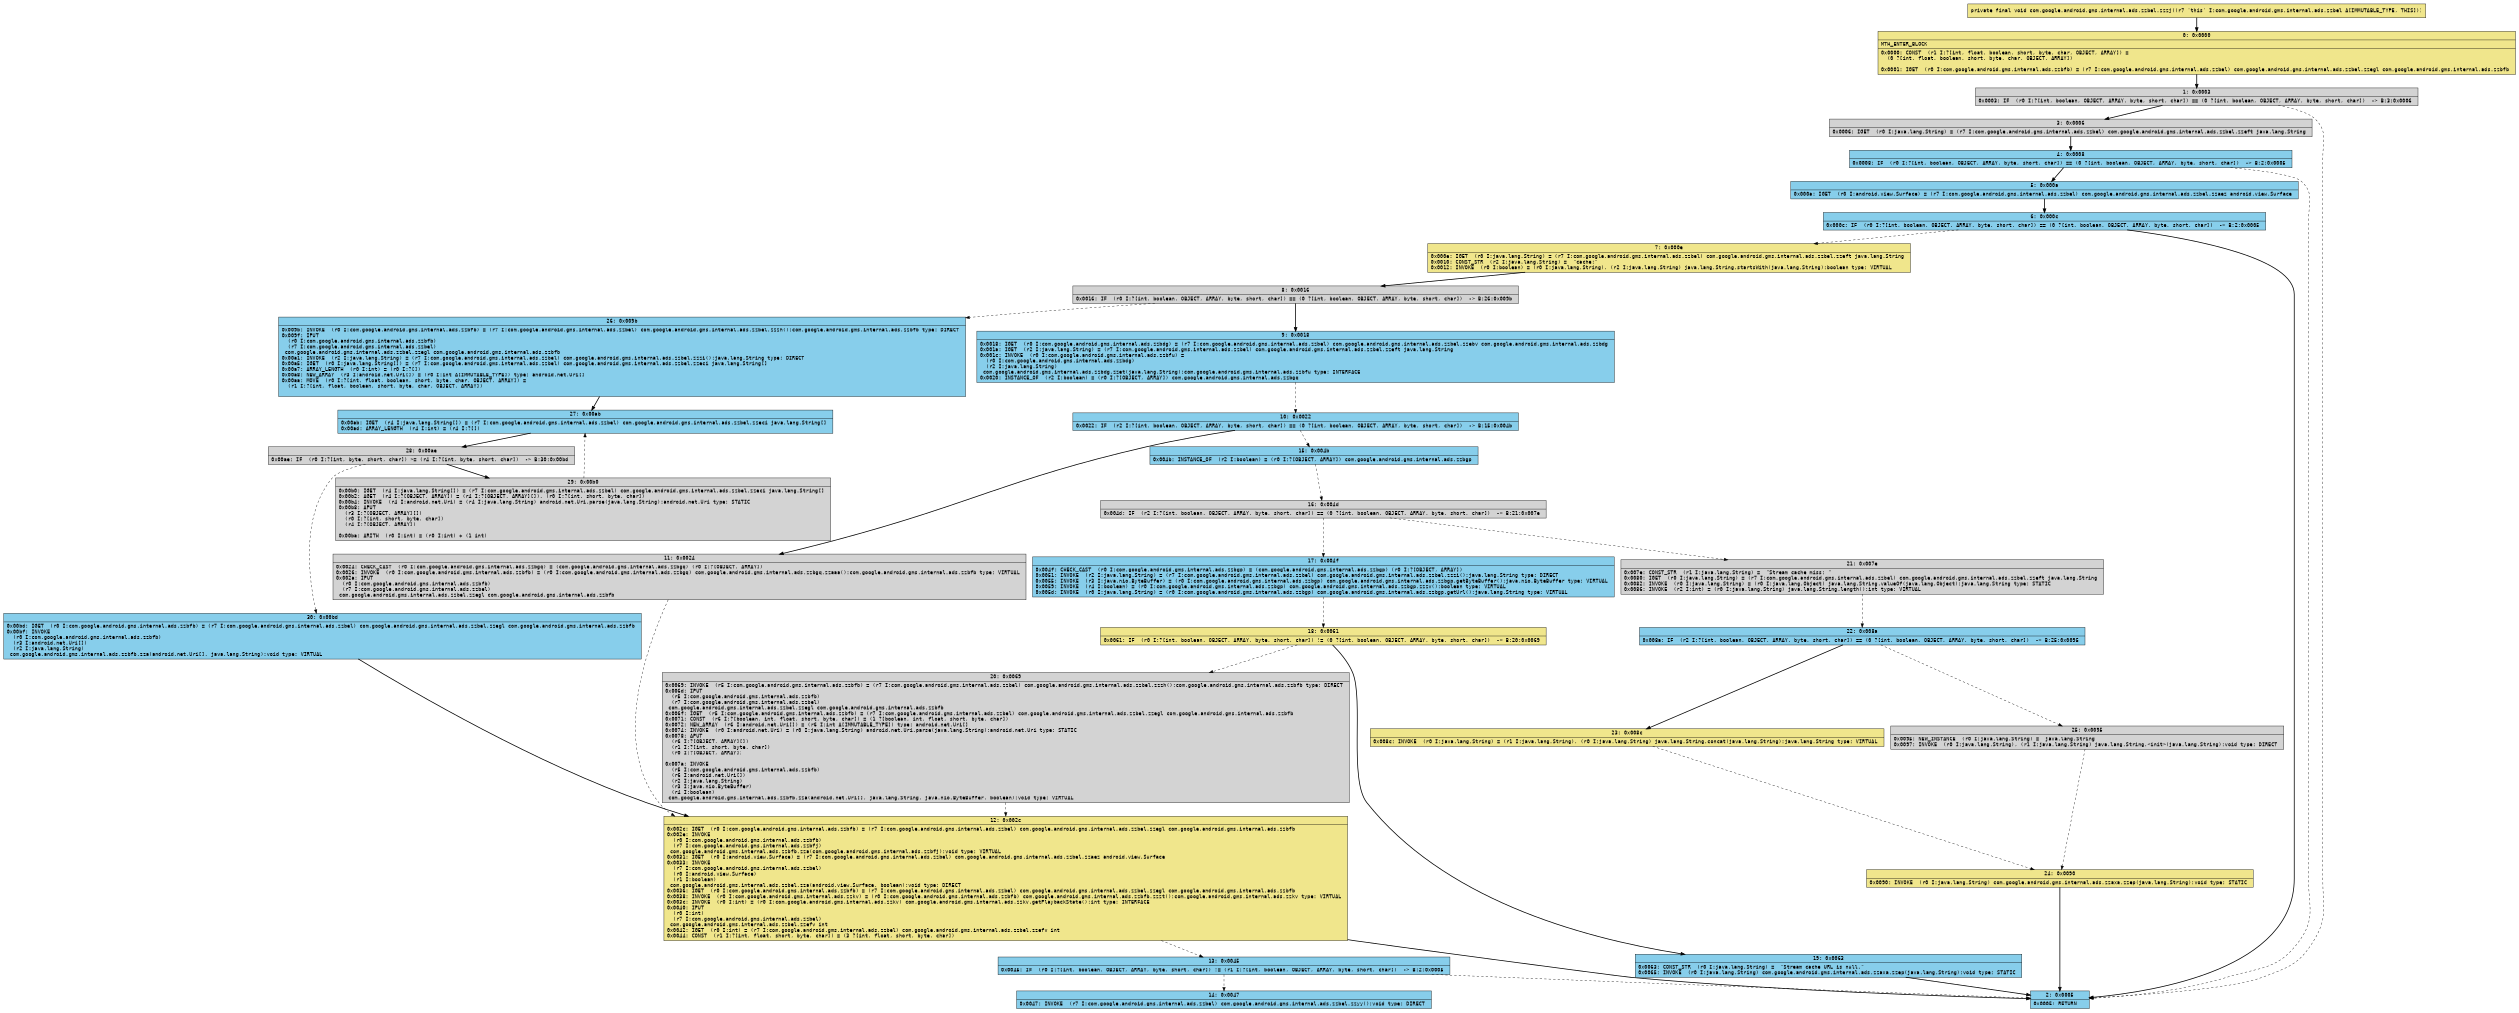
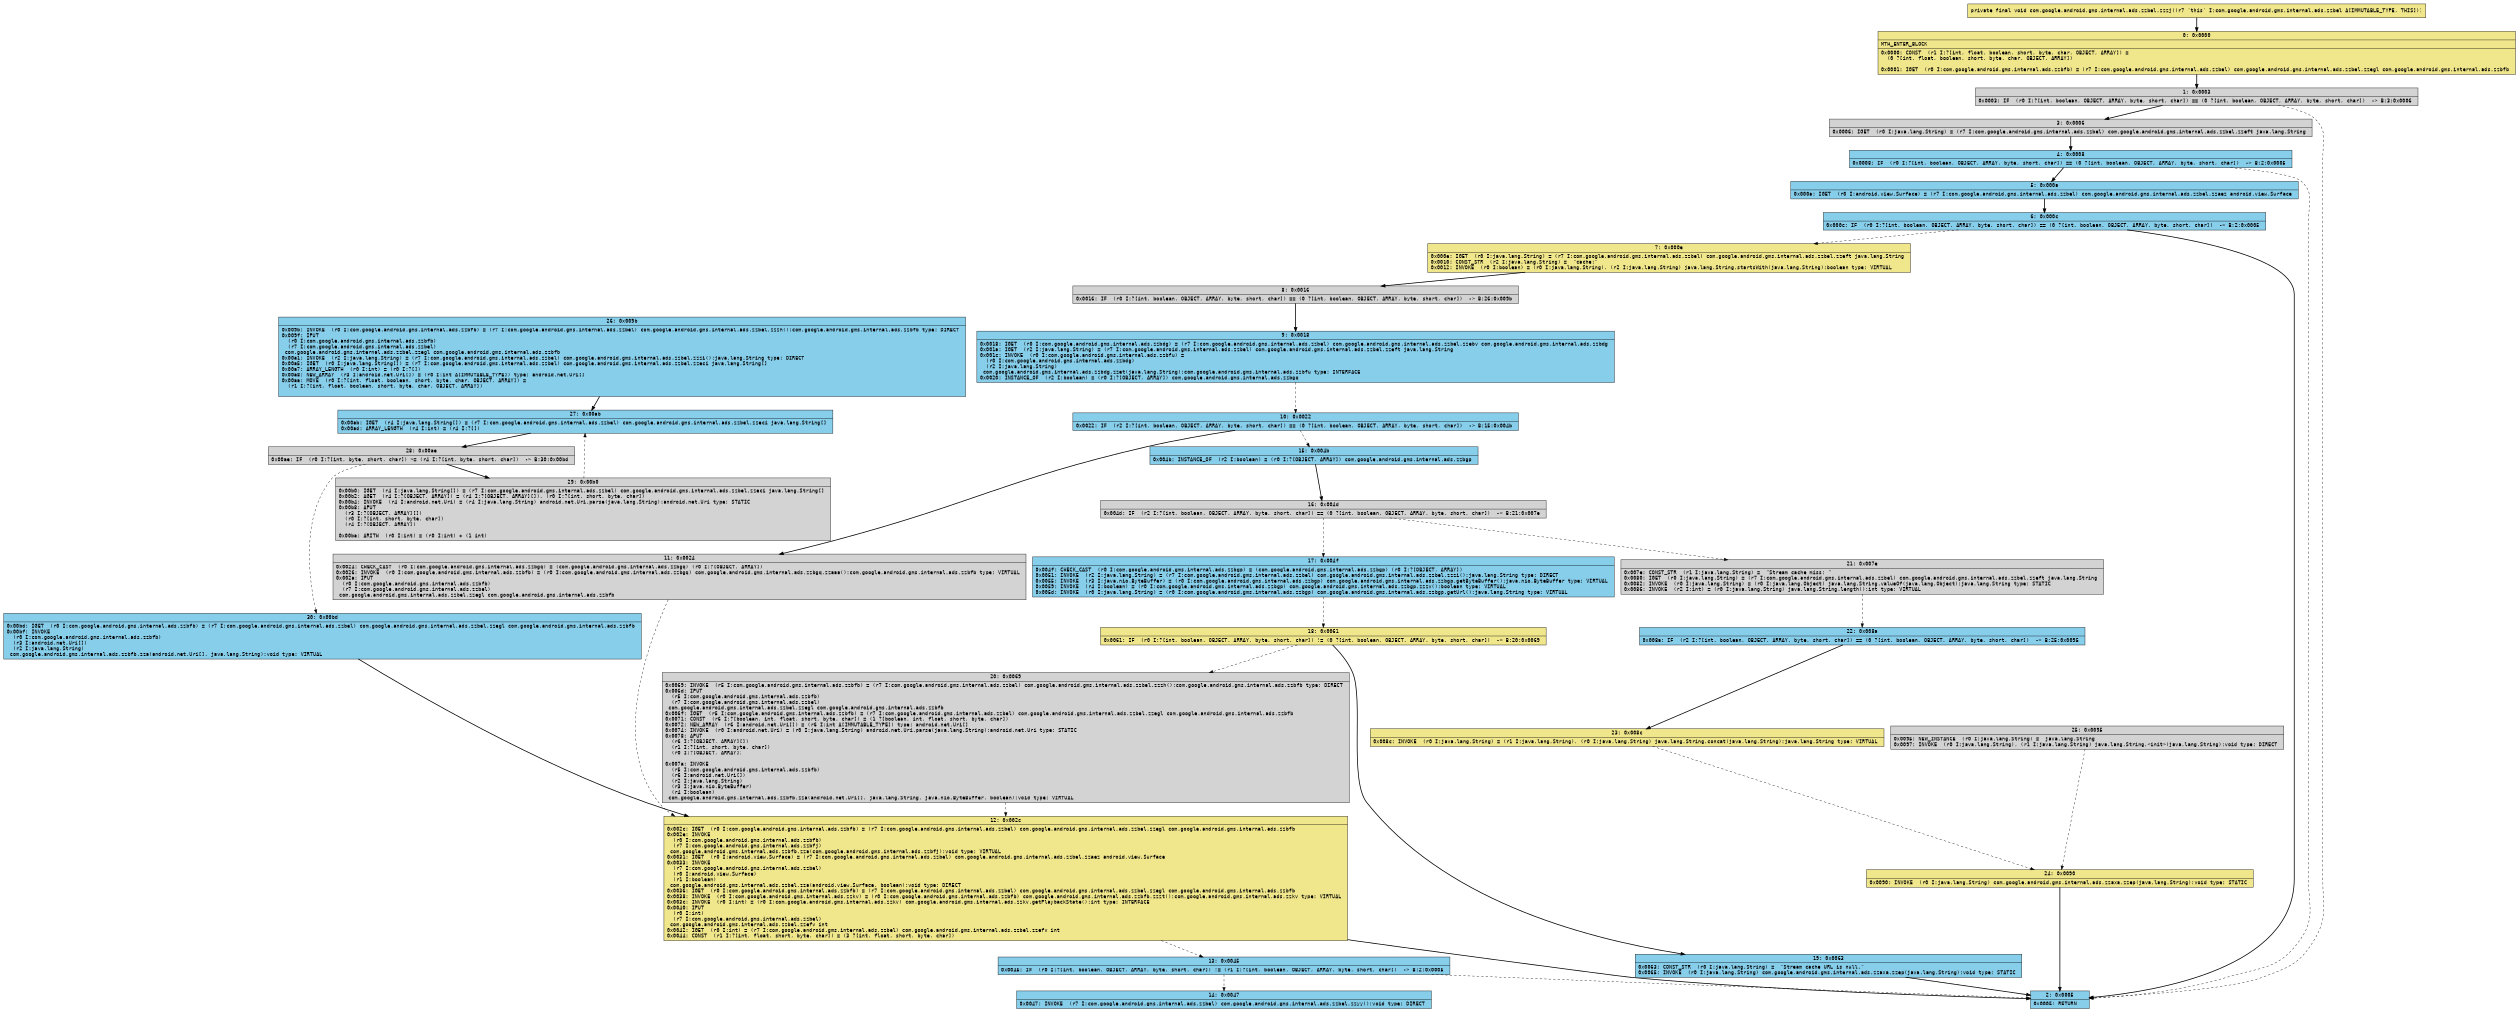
  digraph {
    fontname="DejaVu Sans Mono"
    node [fillcolor=skyblue fontname="DejaVu Sans Mono" shape=record style=filled]
    edge [fontname="DejaVu Sans Mono" style=dashed]
    n1 [fillcolor=khaki label="{0\:\ 0x0000|MTH_ENTER_BLOCK\l|0x0000: CONST  (r1 I:?[int, float, boolean, short, byte, char, OBJECT, ARRAY]) = \l  (0 ?[int, float, boolean, short, byte, char, OBJECT, ARRAY])\l \l0x0001: IGET  (r0 I:com.google.android.gms.internal.ads.zzbfb) = (r7 I:com.google.android.gms.internal.ads.zzbel) com.google.android.gms.internal.ads.zzbel.zzegl com.google.android.gms.internal.ads.zzbfb \l}"]
    n2 [fillcolor=lightgrey label="{1\:\ 0x0003|0x0003: IF  (r0 I:?[int, boolean, OBJECT, ARRAY, byte, short, char]) == (0 ?[int, boolean, OBJECT, ARRAY, byte, short, char])  \-\> B:3:0x0006 \l}"]
    n3 [label="{2\:\ 0x0005|0x0005: RETURN   \l}"]
    n4 [fillcolor=lightgrey label="{3\:\ 0x0006|0x0006: IGET  (r0 I:java.lang.String) = (r7 I:com.google.android.gms.internal.ads.zzbel) com.google.android.gms.internal.ads.zzbel.zzeft java.lang.String \l}"]
    n5 [label="{4\:\ 0x0008|0x0008: IF  (r0 I:?[int, boolean, OBJECT, ARRAY, byte, short, char]) == (0 ?[int, boolean, OBJECT, ARRAY, byte, short, char])  \-\> B:2:0x0005 \l}"]
    n6 [label="{5\:\ 0x000a|0x000a: IGET  (r0 I:android.view.Surface) = (r7 I:com.google.android.gms.internal.ads.zzbel) com.google.android.gms.internal.ads.zzbel.zzaez android.view.Surface \l}"]
    n7 [label="{6\:\ 0x000c|0x000c: IF  (r0 I:?[int, boolean, OBJECT, ARRAY, byte, short, char]) == (0 ?[int, boolean, OBJECT, ARRAY, byte, short, char])  \-\> B:2:0x0005 \l}"]
    n8 [fillcolor=khaki label="{7\:\ 0x000e|0x000e: IGET  (r0 I:java.lang.String) = (r7 I:com.google.android.gms.internal.ads.zzbel) com.google.android.gms.internal.ads.zzbel.zzeft java.lang.String \l0x0010: CONST_STR  (r2 I:java.lang.String) =  \"cache:\" \l0x0012: INVOKE  (r0 I:boolean) = (r0 I:java.lang.String), (r2 I:java.lang.String) java.lang.String.startsWith(java.lang.String):boolean type: VIRTUAL \l}"]
    n9 [fillcolor=lightgrey label="{8\:\ 0x0016|0x0016: IF  (r0 I:?[int, boolean, OBJECT, ARRAY, byte, short, char]) == (0 ?[int, boolean, OBJECT, ARRAY, byte, short, char])  \-\> B:26:0x009b \l}"]
    n10 [label="{9\:\ 0x0018|0x0018: IGET  (r0 I:com.google.android.gms.internal.ads.zzbdg) = (r7 I:com.google.android.gms.internal.ads.zzbel) com.google.android.gms.internal.ads.zzbel.zzebv com.google.android.gms.internal.ads.zzbdg \l0x001a: IGET  (r2 I:java.lang.String) = (r7 I:com.google.android.gms.internal.ads.zzbel) com.google.android.gms.internal.ads.zzbel.zzeft java.lang.String \l0x001c: INVOKE  (r0 I:com.google.android.gms.internal.ads.zzbfu) = \l  (r0 I:com.google.android.gms.internal.ads.zzbdg)\l  (r2 I:java.lang.String)\l com.google.android.gms.internal.ads.zzbdg.zzet(java.lang.String):com.google.android.gms.internal.ads.zzbfu type: INTERFACE \l0x0020: INSTANCE_OF  (r2 I:boolean) = (r0 I:?[OBJECT, ARRAY]) com.google.android.gms.internal.ads.zzbgq \l}"]
    n11 [label="{26\:\ 0x009b|0x009b: INVOKE  (r0 I:com.google.android.gms.internal.ads.zzbfb) = (r7 I:com.google.android.gms.internal.ads.zzbel) com.google.android.gms.internal.ads.zzbel.zzzh():com.google.android.gms.internal.ads.zzbfb type: DIRECT \l0x009f: IPUT  \l  (r0 I:com.google.android.gms.internal.ads.zzbfb)\l  (r7 I:com.google.android.gms.internal.ads.zzbel)\l com.google.android.gms.internal.ads.zzbel.zzegl com.google.android.gms.internal.ads.zzbfb \l0x00a1: INVOKE  (r2 I:java.lang.String) = (r7 I:com.google.android.gms.internal.ads.zzbel) com.google.android.gms.internal.ads.zzbel.zzzi():java.lang.String type: DIRECT \l0x00a5: IGET  (r0 I:java.lang.String[]) = (r7 I:com.google.android.gms.internal.ads.zzbel) com.google.android.gms.internal.ads.zzbel.zzeci java.lang.String[] \l0x00a7: ARRAY_LENGTH  (r0 I:int) = (r0 I:?[]) \l0x00a8: NEW_ARRAY  (r3 I:android.net.Uri[]) = (r0 I:int A[IMMUTABLE_TYPE]) type: android.net.Uri[] \l0x00aa: MOVE  (r0 I:?[int, float, boolean, short, byte, char, OBJECT, ARRAY]) = \l  (r1 I:?[int, float, boolean, short, byte, char, OBJECT, ARRAY])\l \l}"]
    n12 [label="{10\:\ 0x0022|0x0022: IF  (r2 I:?[int, boolean, OBJECT, ARRAY, byte, short, char]) == (0 ?[int, boolean, OBJECT, ARRAY, byte, short, char])  \-\> B:15:0x004b \l}"]
    n13 [label="{27\:\ 0x00ab|0x00ab: IGET  (r4 I:java.lang.String[]) = (r7 I:com.google.android.gms.internal.ads.zzbel) com.google.android.gms.internal.ads.zzbel.zzeci java.lang.String[] \l0x00ad: ARRAY_LENGTH  (r4 I:int) = (r4 I:?[]) \l}"]
    n14 [fillcolor=lightgrey label="{11\:\ 0x0024|0x0024: CHECK_CAST  (r0 I:com.google.android.gms.internal.ads.zzbgq) = (com.google.android.gms.internal.ads.zzbgq) (r0 I:?[OBJECT, ARRAY]) \l0x0026: INVOKE  (r0 I:com.google.android.gms.internal.ads.zzbfb) = (r0 I:com.google.android.gms.internal.ads.zzbgq) com.google.android.gms.internal.ads.zzbgq.zzaaa():com.google.android.gms.internal.ads.zzbfb type: VIRTUAL \l0x002a: IPUT  \l  (r0 I:com.google.android.gms.internal.ads.zzbfb)\l  (r7 I:com.google.android.gms.internal.ads.zzbel)\l com.google.android.gms.internal.ads.zzbel.zzegl com.google.android.gms.internal.ads.zzbfb \l}"]
    n15 [label="{15\:\ 0x004b|0x004b: INSTANCE_OF  (r2 I:boolean) = (r0 I:?[OBJECT, ARRAY]) com.google.android.gms.internal.ads.zzbgp \l}"]
    n16 [fillcolor=khaki label="{12\:\ 0x002c|0x002c: IGET  (r0 I:com.google.android.gms.internal.ads.zzbfb) = (r7 I:com.google.android.gms.internal.ads.zzbel) com.google.android.gms.internal.ads.zzbel.zzegl com.google.android.gms.internal.ads.zzbfb \l0x002e: INVOKE  \l  (r0 I:com.google.android.gms.internal.ads.zzbfb)\l  (r7 I:com.google.android.gms.internal.ads.zzbfj)\l com.google.android.gms.internal.ads.zzbfb.zza(com.google.android.gms.internal.ads.zzbfj):void type: VIRTUAL \l0x0031: IGET  (r0 I:android.view.Surface) = (r7 I:com.google.android.gms.internal.ads.zzbel) com.google.android.gms.internal.ads.zzbel.zzaez android.view.Surface \l0x0033: INVOKE  \l  (r7 I:com.google.android.gms.internal.ads.zzbel)\l  (r0 I:android.view.Surface)\l  (r1 I:boolean)\l com.google.android.gms.internal.ads.zzbel.zza(android.view.Surface, boolean):void type: DIRECT \l0x0036: IGET  (r0 I:com.google.android.gms.internal.ads.zzbfb) = (r7 I:com.google.android.gms.internal.ads.zzbel) com.google.android.gms.internal.ads.zzbel.zzegl com.google.android.gms.internal.ads.zzbfb \l0x0038: INVOKE  (r0 I:com.google.android.gms.internal.ads.zzkv) = (r0 I:com.google.android.gms.internal.ads.zzbfb) com.google.android.gms.internal.ads.zzbfb.zzzt():com.google.android.gms.internal.ads.zzkv type: VIRTUAL \l0x003c: INVOKE  (r0 I:int) = (r0 I:com.google.android.gms.internal.ads.zzkv) com.google.android.gms.internal.ads.zzkv.getPlaybackState():int type: INTERFACE \l0x0040: IPUT  \l  (r0 I:int)\l  (r7 I:com.google.android.gms.internal.ads.zzbel)\l com.google.android.gms.internal.ads.zzbel.zzefv int \l0x0042: IGET  (r0 I:int) = (r7 I:com.google.android.gms.internal.ads.zzbel) com.google.android.gms.internal.ads.zzbel.zzefv int \l0x0044: CONST  (r1 I:?[int, float, short, byte, char]) = (3 ?[int, float, short, byte, char]) \l}"]
    n17 [fillcolor=lightgrey label="{16\:\ 0x004d|0x004d: IF  (r2 I:?[int, boolean, OBJECT, ARRAY, byte, short, char]) == (0 ?[int, boolean, OBJECT, ARRAY, byte, short, char])  \-\> B:21:0x007e \l}"]
    n18 [label="{13\:\ 0x0045|0x0045: IF  (r0 I:?[int, boolean, OBJECT, ARRAY, byte, short, char]) != (r1 I:?[int, boolean, OBJECT, ARRAY, byte, short, char])  \-\> B:2:0x0005 \l}"]
    n19 [label="{14\:\ 0x0047|0x0047: INVOKE  (r7 I:com.google.android.gms.internal.ads.zzbel) com.google.android.gms.internal.ads.zzbel.zzyy():void type: DIRECT \l}"]
    n20 [label="{17\:\ 0x004f|0x004f: CHECK_CAST  (r0 I:com.google.android.gms.internal.ads.zzbgp) = (com.google.android.gms.internal.ads.zzbgp) (r0 I:?[OBJECT, ARRAY]) \l0x0051: INVOKE  (r2 I:java.lang.String) = (r7 I:com.google.android.gms.internal.ads.zzbel) com.google.android.gms.internal.ads.zzbel.zzzi():java.lang.String type: DIRECT \l0x0055: INVOKE  (r3 I:java.nio.ByteBuffer) = (r0 I:com.google.android.gms.internal.ads.zzbgp) com.google.android.gms.internal.ads.zzbgp.getByteBuffer():java.nio.ByteBuffer type: VIRTUAL \l0x0059: INVOKE  (r4 I:boolean) = (r0 I:com.google.android.gms.internal.ads.zzbgp) com.google.android.gms.internal.ads.zzbgp.zzzv():boolean type: VIRTUAL \l0x005d: INVOKE  (r0 I:java.lang.String) = (r0 I:com.google.android.gms.internal.ads.zzbgp) com.google.android.gms.internal.ads.zzbgp.getUrl():java.lang.String type: VIRTUAL \l}"]
    n21 [fillcolor=lightgrey label="{21\:\ 0x007e|0x007e: CONST_STR  (r1 I:java.lang.String) =  \"Stream cache miss: \" \l0x0080: IGET  (r0 I:java.lang.String) = (r7 I:com.google.android.gms.internal.ads.zzbel) com.google.android.gms.internal.ads.zzbel.zzeft java.lang.String \l0x0082: INVOKE  (r0 I:java.lang.String) = (r0 I:java.lang.Object) java.lang.String.valueOf(java.lang.Object):java.lang.String type: STATIC \l0x0086: INVOKE  (r2 I:int) = (r0 I:java.lang.String) java.lang.String.length():int type: VIRTUAL \l}"]
    n22 [fillcolor=khaki label="{18\:\ 0x0061|0x0061: IF  (r0 I:?[int, boolean, OBJECT, ARRAY, byte, short, char]) != (0 ?[int, boolean, OBJECT, ARRAY, byte, short, char])  \-\> B:20:0x0069 \l}"]
    n23 [label="{22\:\ 0x008a|0x008a: IF  (r2 I:?[int, boolean, OBJECT, ARRAY, byte, short, char]) == (0 ?[int, boolean, OBJECT, ARRAY, byte, short, char])  \-\> B:25:0x0095 \l}"]
    n24 [label="{19\:\ 0x0063|0x0063: CONST_STR  (r0 I:java.lang.String) =  \"Stream cache URL is null.\" \l0x0065: INVOKE  (r0 I:java.lang.String) com.google.android.gms.internal.ads.zzaxa.zzep(java.lang.String):void type: STATIC \l}"]
    n25 [fillcolor=lightgrey label="{20\:\ 0x0069|0x0069: INVOKE  (r5 I:com.google.android.gms.internal.ads.zzbfb) = (r7 I:com.google.android.gms.internal.ads.zzbel) com.google.android.gms.internal.ads.zzbel.zzzh():com.google.android.gms.internal.ads.zzbfb type: DIRECT \l0x006d: IPUT  \l  (r5 I:com.google.android.gms.internal.ads.zzbfb)\l  (r7 I:com.google.android.gms.internal.ads.zzbel)\l com.google.android.gms.internal.ads.zzbel.zzegl com.google.android.gms.internal.ads.zzbfb \l0x006f: IGET  (r5 I:com.google.android.gms.internal.ads.zzbfb) = (r7 I:com.google.android.gms.internal.ads.zzbel) com.google.android.gms.internal.ads.zzbel.zzegl com.google.android.gms.internal.ads.zzbfb \l0x0071: CONST  (r6 I:?[boolean, int, float, short, byte, char]) = (1 ?[boolean, int, float, short, byte, char]) \l0x0072: NEW_ARRAY  (r6 I:android.net.Uri[]) = (r6 I:int A[IMMUTABLE_TYPE]) type: android.net.Uri[] \l0x0074: INVOKE  (r0 I:android.net.Uri) = (r0 I:java.lang.String) android.net.Uri.parse(java.lang.String):android.net.Uri type: STATIC \l0x0078: APUT  \l  (r6 I:?[OBJECT, ARRAY][])\l  (r1 I:?[int, short, byte, char])\l  (r0 I:?[OBJECT, ARRAY])\l \l0x007a: INVOKE  \l  (r5 I:com.google.android.gms.internal.ads.zzbfb)\l  (r6 I:android.net.Uri[])\l  (r2 I:java.lang.String)\l  (r3 I:java.nio.ByteBuffer)\l  (r4 I:boolean)\l com.google.android.gms.internal.ads.zzbfb.zza(android.net.Uri[], java.lang.String, java.nio.ByteBuffer, boolean):void type: VIRTUAL \l}"]
    n26 [fillcolor=khaki label="{23\:\ 0x008c|0x008c: INVOKE  (r0 I:java.lang.String) = (r1 I:java.lang.String), (r0 I:java.lang.String) java.lang.String.concat(java.lang.String):java.lang.String type: VIRTUAL \l}"]
    n27 [fillcolor=lightgrey label="{25\:\ 0x0095|0x0095: NEW_INSTANCE  (r0 I:java.lang.String) =  java.lang.String \l0x0097: INVOKE  (r0 I:java.lang.String), (r1 I:java.lang.String) java.lang.String.\<init\>(java.lang.String):void type: DIRECT \l}"]
    n28 [fillcolor=khaki label="{24\:\ 0x0090|0x0090: INVOKE  (r0 I:java.lang.String) com.google.android.gms.internal.ads.zzaxa.zzep(java.lang.String):void type: STATIC \l}"]
    n29 [fillcolor=lightgrey label="{28\:\ 0x00ae|0x00ae: IF  (r0 I:?[int, byte, short, char]) \>= (r4 I:?[int, byte, short, char])  \-\> B:30:0x00bd \l}"]
    n30 [fillcolor=lightgrey label="{29\:\ 0x00b0|0x00b0: IGET  (r4 I:java.lang.String[]) = (r7 I:com.google.android.gms.internal.ads.zzbel) com.google.android.gms.internal.ads.zzbel.zzeci java.lang.String[] \l0x00b2: AGET  (r4 I:?[OBJECT, ARRAY]) = (r4 I:?[OBJECT, ARRAY][]), (r0 I:?[int, short, byte, char]) \l0x00b4: INVOKE  (r4 I:android.net.Uri) = (r4 I:java.lang.String) android.net.Uri.parse(java.lang.String):android.net.Uri type: STATIC \l0x00b8: APUT  \l  (r3 I:?[OBJECT, ARRAY][])\l  (r0 I:?[int, short, byte, char])\l  (r4 I:?[OBJECT, ARRAY])\l \l0x00ba: ARITH  (r0 I:int) = (r0 I:int) + (1 int) \l}"]
    n31 [label="{30\:\ 0x00bd|0x00bd: IGET  (r0 I:com.google.android.gms.internal.ads.zzbfb) = (r7 I:com.google.android.gms.internal.ads.zzbel) com.google.android.gms.internal.ads.zzbel.zzegl com.google.android.gms.internal.ads.zzbfb \l0x00bf: INVOKE  \l  (r0 I:com.google.android.gms.internal.ads.zzbfb)\l  (r3 I:android.net.Uri[])\l  (r2 I:java.lang.String)\l com.google.android.gms.internal.ads.zzbfb.zza(android.net.Uri[], java.lang.String):void type: VIRTUAL \l}"]
    n32 [fillcolor=khaki label="{private final void com.google.android.gms.internal.ads.zzbel.zzzj((r7 'this' I:com.google.android.gms.internal.ads.zzbel A[IMMUTABLE_TYPE, THIS])) }"]
    n1 -> n2 [style=bold]
    n2 -> n3
    n2 -> n4 [style=bold]
    n4 -> n5 [style=bold]
    n5 -> n3
    n5 -> n6 [style=bold]
    n6 -> n7 [style=bold]
    n7 -> n3 [style=bold]
    n7 -> n8
    n8 -> n9 [style=bold]
    n9 -> n10 [style=bold]
-   n9 -> n11
    n10 -> n12
    n11 -> n13 [style=bold]
    n12 -> n14 [style=bold]
    n12 -> n15
    n13 -> n29 [style=bold]
    n14 -> n16
-   n15 -> n17
+   n15 -> n17 [style=bold]
    n16 -> n3 [style=bold]
    n16 -> n18
    n17 -> n20
    n17 -> n21
    n18 -> n3
    n18 -> n19
    n20 -> n22
    n21 -> n23
    n22 -> n24 [style=bold]
    n22 -> n25
    n23 -> n26 [style=bold]
-   n23 -> n27
    n24 -> n3 [style=bold]
    n25 -> n16
    n26 -> n28
    n27 -> n28
    n28 -> n3 [style=bold]
    n29 -> n30 [style=bold]
    n29 -> n31
    n30 -> n13
    n31 -> n16 [style=bold]
    n32 -> n1 [style=bold]
  }
